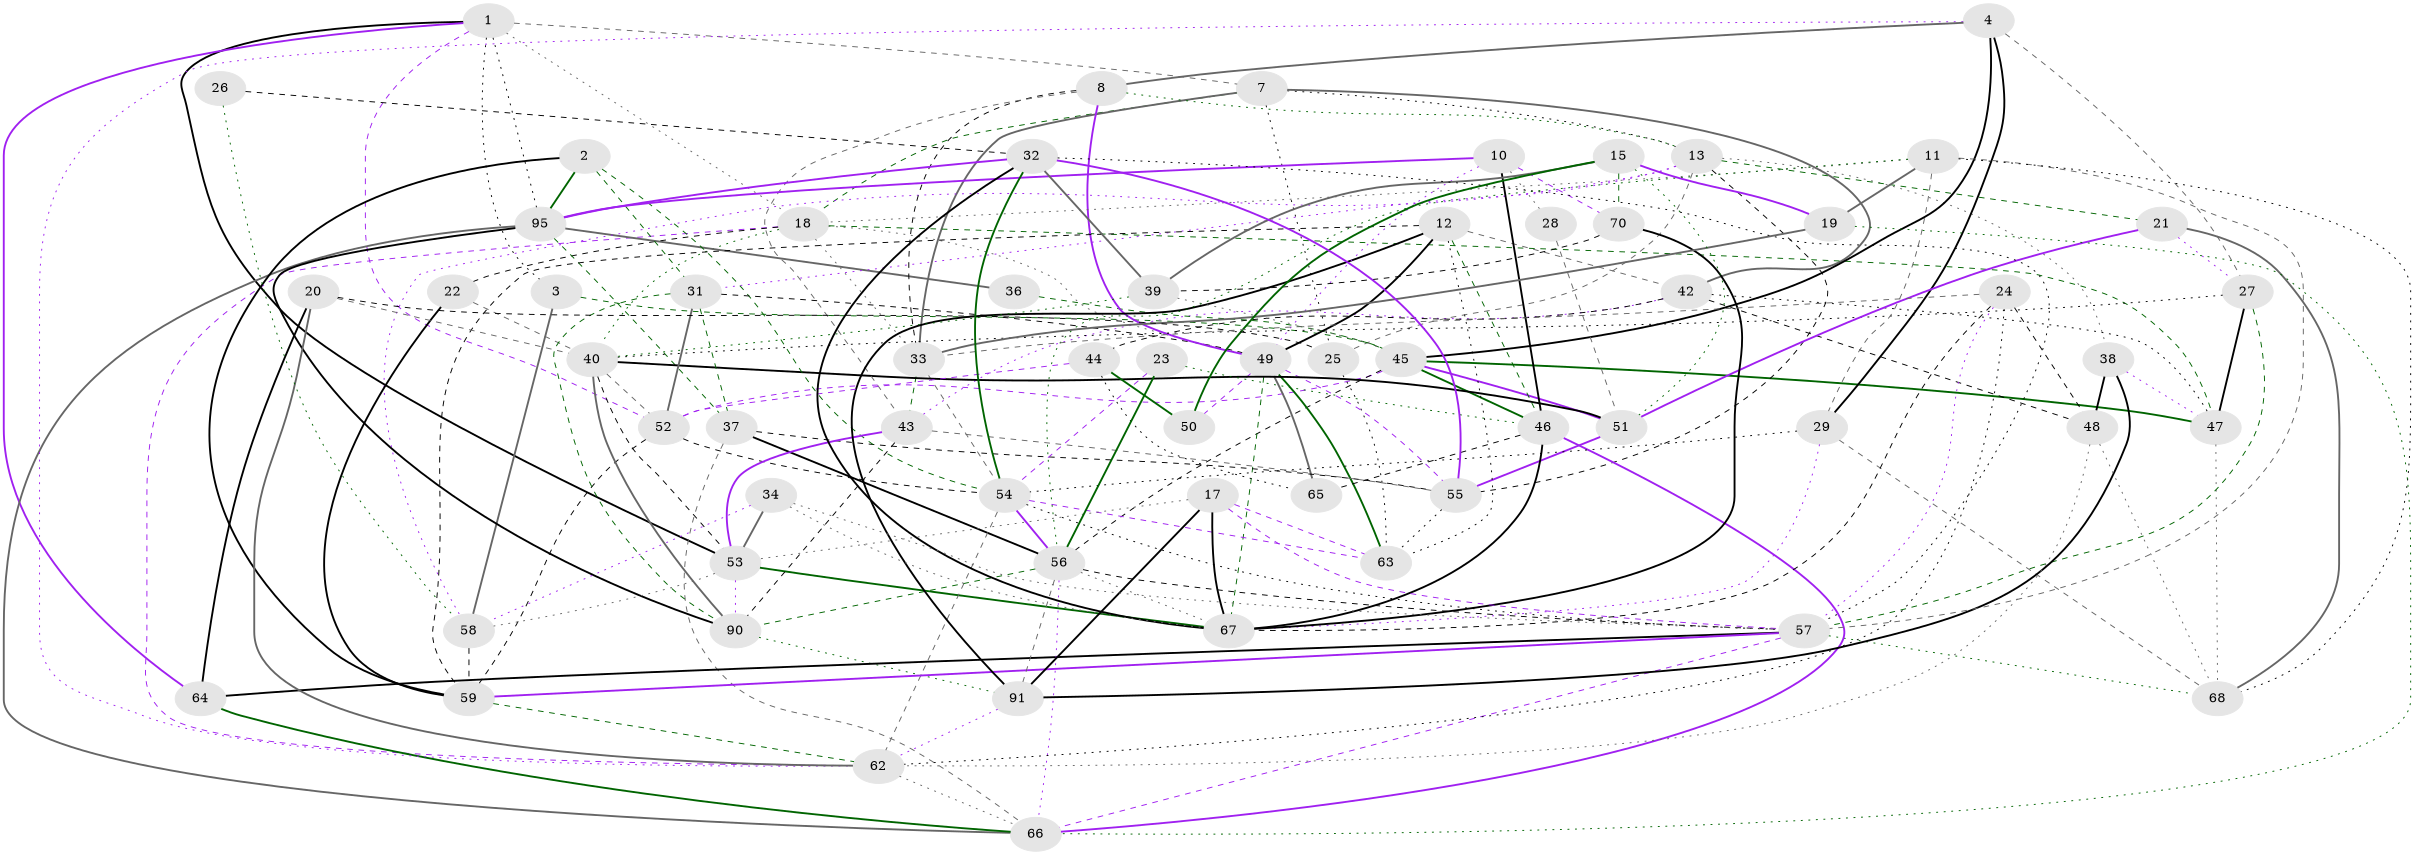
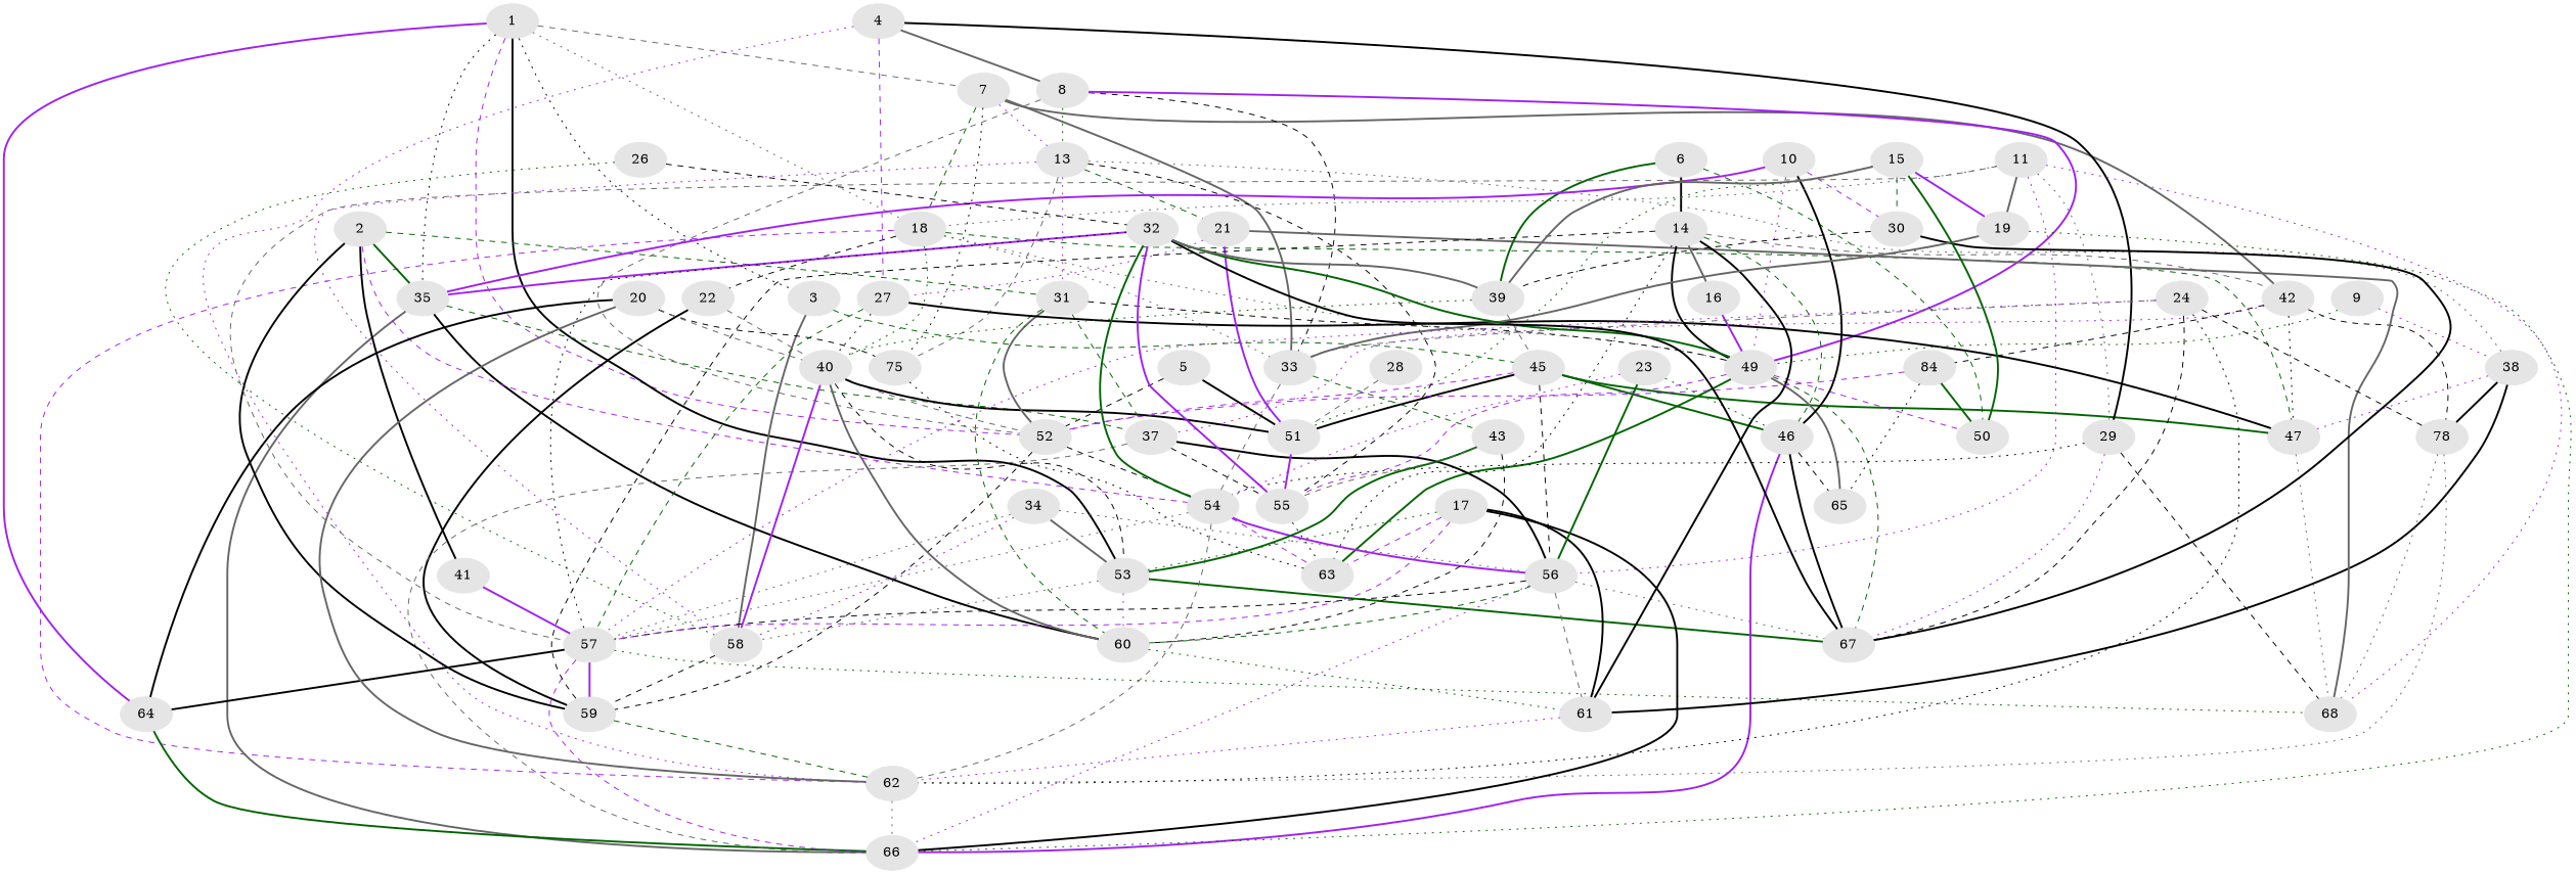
  graph {
    node [color=gray90 style=filled]
    edge [color=black style=bold weight=1.0]
    1
    3
    7
    18
-   35 [label=95]
+   35
    52
    53
    64
    45
    58
    13
-   25
+   25 [label=75]
    33
    42
    62
    49
    40
    22
    47
-   36
    66
    37
-   60 [label=90]
+   60
    54
    59
    67
    2
    31
+   41
    57
    56
    63
    51
    46
    4
    8
    27
    29
    43
    38
    21
    55
    68
-   14 [label=12]
+   5
+   6
+   14
    39
    50
-   61 [label=91]
-   48
-   44
+   16
+   61
+   48 [label=78]
+   44 [label=84]
    65
+   9
    10
    28
-   30 [label=70]
+   30
    11
    19
    15
    17
    20
    23
    24
    26
    32
    34
    1 -- 3 [style=dotted]
    1 -- 7 [color=gray40 style=dashed]
    1 -- 18 [color=gray40 style=dotted]
    1 -- 35 [style=dotted]
    1 -- 52 [color=purple style=dashed]
    1 -- 53
    1 -- 64 [color=purple]
    3 -- 45 [color=darkgreen style=dashed]
    3 -- 58 [color=gray40]
    7 -- 18 [color=darkgreen style=dashed]
-   7 -- 13 [style=dotted]
+   7 -- 13 [color=purple style=dotted]
    7 -- 25 [style=dotted]
    7 -- 33 [color=gray40]
    7 -- 42 [color=gray40]
    18 -- 33 [color=gray40 style=dotted]
    18 -- 62 [color=purple style=dashed]
    18 -- 49 [color=gray40 style=dotted]
    18 -- 40 [color=darkgreen style=dotted]
    18 -- 22 [style=dashed]
    18 -- 47 [color=darkgreen style=dashed]
-   35 -- 36 [color=gray40]
    35 -- 66 [color=gray40]
    35 -- 37 [color=darkgreen style=dashed]
    35 -- 60
    52 -- 54 [style=dashed]
    52 -- 59 [style=dashed]
    53 -- 58 [color=gray40 style=dotted]
    53 -- 60 [color=purple style=dotted]
    53 -- 67 [color=darkgreen]
    64 -- 66 [color=darkgreen]
    45 -- 52 [color=purple style=dashed]
    45 -- 47 [color=darkgreen]
    45 -- 56 [style=dashed]
-   45 -- 51 [color=purple]
+   45 -- 51
    45 -- 46 [color=darkgreen]
    58 -- 59 [style=dashed]
    13 -- 58 [color=purple style=dotted]
    13 -- 25 [color=gray40 style=dashed]
    13 -- 31 [color=purple style=dotted]
    13 -- 38 [color=gray40 style=dotted]
    13 -- 21 [color=darkgreen style=dashed]
    13 -- 55 [style=dashed]
    25 -- 63 [style=dotted]
    33 -- 54 [color=gray40 style=dashed]
    33 -- 43 [color=darkgreen style=dashed]
    42 -- 47 [style=dotted]
-   42 -- 43 [color=purple style=dotted]
+   42 -- 37 [color=purple style=dotted]
    42 -- 48 [style=dashed]
    42 -- 44 [style=dashed]
    62 -- 66 [color=gray40 style=dotted]
    49 -- 67 [color=darkgreen style=dashed]
    49 -- 63 [color=darkgreen]
    49 -- 55 [color=purple style=dashed]
    49 -- 50 [color=purple style=dashed]
    49 -- 65 [color=gray40]
    40 -- 52 [color=gray40 style=dashed]
    40 -- 53 [style=dashed]
+   40 -- 58 [color=purple]
    40 -- 60 [color=gray40]
    40 -- 51
    22 -- 40 [color=gray40 style=dashed]
    22 -- 59
    47 -- 68 [color=gray40 style=dotted]
-   36 -- 45 [color=darkgreen style=dashed]
    37 -- 66 [color=gray40 style=dashed]
    37 -- 56
    37 -- 55 [style=dashed]
    60 -- 61 [color=darkgreen style=dotted]
    54 -- 62 [color=gray40 style=dashed]
-   54 -- 57 [style=dotted]
+   54 -- 57 [color=gray40 style=dotted]
    54 -- 56 [color=purple]
    54 -- 63 [color=purple style=dashed]
    59 -- 62 [color=darkgreen style=dashed]
    2 -- 35 [color=darkgreen]
-   2 -- 54 [color=darkgreen style=dashed]
+   2 -- 54 [color=purple style=dashed]
    2 -- 59
    2 -- 31 [color=darkgreen style=dashed]
+   2 -- 41
    31 -- 52 [color=gray40]
    31 -- 49 [style=dashed]
    31 -- 37 [color=darkgreen style=dashed]
    31 -- 60 [color=darkgreen style=dashed]
+   41 -- 57 [color=purple]
    57 -- 64
    57 -- 66 [color=purple style=dashed]
    57 -- 59 [color=purple]
    57 -- 68 [color=darkgreen style=dotted]
    56 -- 66 [color=purple style=dotted]
    56 -- 60 [color=darkgreen style=dashed]
    56 -- 67 [color=gray40 style=dotted]
    56 -- 57 [style=dashed]
    56 -- 61 [color=gray40 style=dashed]
    51 -- 55 [color=purple]
    46 -- 66 [color=purple]
    46 -- 67
    46 -- 65 [style=dashed]
-   4 -- 45
    4 -- 62 [color=purple style=dotted]
    4 -- 8 [color=gray40]
-   4 -- 27 [color=gray40 style=dashed]
+   4 -- 27 [color=purple style=dashed]
    4 -- 29
    8 -- 13 [color=darkgreen style=dotted]
    8 -- 33 [style=dashed]
    8 -- 49 [color=purple]
-   8 -- 43 [color=gray40 style=dashed]
+   8 -- 52 [color=gray40 style=dashed]
    27 -- 40 [style=dotted]
    27 -- 47
    27 -- 57 [color=darkgreen style=dashed]
    29 -- 54 [style=dotted]
    29 -- 67 [color=purple style=dotted]
-   29 -- 68 [color=gray40 style=dashed]
-   43 -- 53 [color=purple]
+   29 -- 68 [style=dashed]
+   43 -- 53 [color=darkgreen]
    43 -- 60 [style=dashed]
    43 -- 55 [color=gray40 style=dashed]
    38 -- 47 [color=purple style=dotted]
    38 -- 61
    38 -- 48
    21 -- 51 [color=purple]
    21 -- 27 [color=purple style=dotted]
    21 -- 68 [color=gray40]
    55 -- 63 [style=dotted]
+   5 -- 52 [style=dashed]
+   5 -- 51
+   6 -- 14
+   6 -- 39 [color=darkgreen]
+   6 -- 50 [color=darkgreen style=dashed]
    14 -- 42 [color=gray40 style=dashed]
    14 -- 49
    14 -- 59 [style=dashed]
    14 -- 63 [style=dotted]
    14 -- 46 [color=darkgreen style=dashed]
+   14 -- 16 [color=gray40]
    14 -- 61
-   39 -- 45 [color=gray40 style=dotted]
+   39 -- 45 [color=gray40 style=dashed]
    39 -- 40 [color=darkgreen style=dotted]
+   16 -- 49 [color=purple]
    61 -- 62 [color=purple style=dotted]
    48 -- 62 [color=gray40 style=dotted]
    48 -- 68 [color=gray40 style=dotted]
    44 -- 52 [color=purple style=dashed]
    44 -- 50 [color=darkgreen]
    44 -- 65 [style=dotted]
+   9 -- 49 [color=darkgreen style=dotted]
+   9 -- 38 [color=purple style=dotted]
    10 -- 35 [color=purple]
    10 -- 49 [color=purple style=dotted]
    10 -- 46
-   10 -- 28 [color=gray40 style=dotted]
    10 -- 30 [color=purple style=dashed]
    28 -- 51 [color=gray40 style=dashed]
    30 -- 67
    30 -- 39 [style=dashed]
    11 -- 18 [color=gray40 style=dotted]
    11 -- 57 [color=gray40 style=dashed]
-   11 -- 56 [color=darkgreen style=dotted]
-   11 -- 29 [color=gray40 style=dashed]
-   11 -- 68 [style=dotted]
+   11 -- 56 [color=purple style=dotted]
+   11 -- 29 [color=gray40 style=dotted]
+   11 -- 68 [color=purple style=dotted]
    11 -- 19 [color=gray40]
    19 -- 33 [color=gray40]
    19 -- 66 [color=darkgreen style=dotted]
    15 -- 51 [color=darkgreen style=dotted]
    15 -- 39 [color=gray40]
    15 -- 50 [color=darkgreen]
    15 -- 30 [color=darkgreen style=dashed]
    15 -- 19 [color=purple]
-   17 -- 53 [color=gray40 style=dotted]
-   17 -- 67
+   17 -- 53 [color=darkgreen style=dotted]
+   17 -- 66
    17 -- 57 [color=purple style=dashed]
    17 -- 63 [color=purple style=dashed]
    17 -- 61
    20 -- 64
    20 -- 25 [style=dashed]
    20 -- 62 [color=gray40]
    20 -- 40 [color=gray40 style=dashed]
-   23 -- 54 [color=purple style=dashed]
+   23 -- 54 [color=purple style=dotted]
    23 -- 56 [color=darkgreen]
    23 -- 46 [color=darkgreen style=dotted]
    24 -- 33 [color=gray40 style=dashed]
    24 -- 62 [style=dotted]
    24 -- 67 [style=dashed]
    24 -- 57 [color=purple style=dotted]
    24 -- 48 [style=dashed]
    26 -- 58 [color=darkgreen style=dotted]
    26 -- 32 [style=dashed]
    32 -- 35 [color=purple]
+   32 -- 49 [color=darkgreen]
    32 -- 54 [color=darkgreen]
    32 -- 67
    32 -- 57 [style=dotted weight=2.0]
    32 -- 55 [color=purple]
    32 -- 39 [color=gray40]
    34 -- 53 [color=gray40]
    34 -- 58 [color=purple style=dotted]
-   34 -- 67 [color=gray40 style=dotted]
+   34 -- 56 [color=gray40 style=dotted]
    34 -- 57 [color=gray40 style=dotted]
  }
